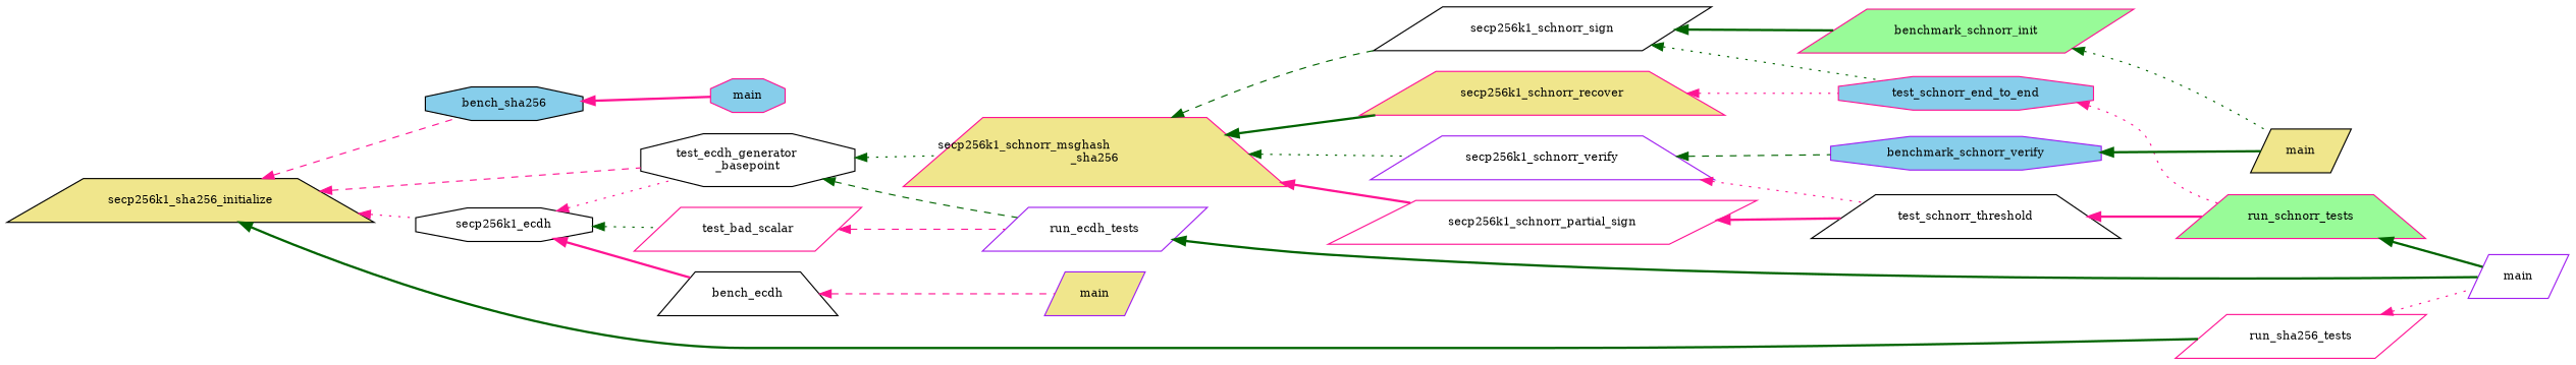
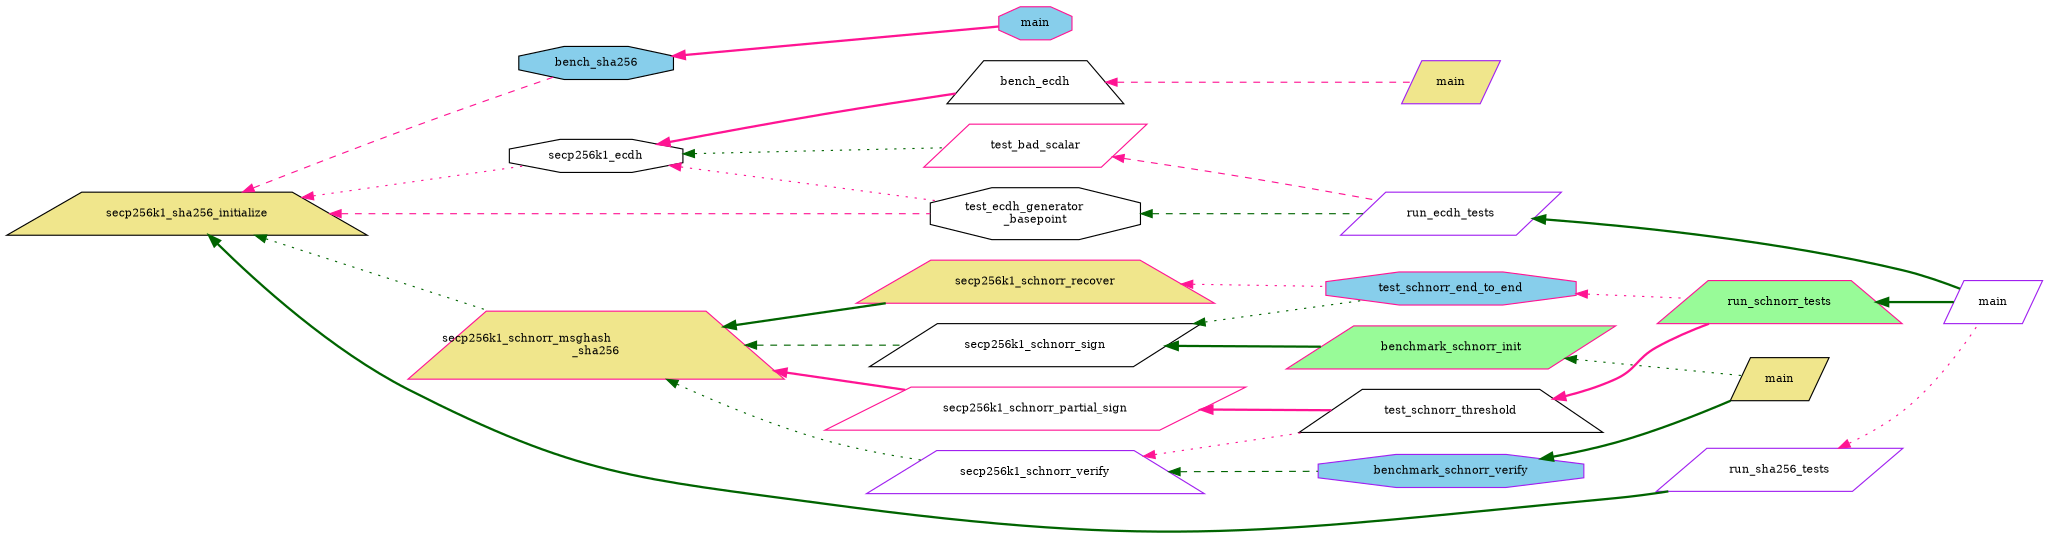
  digraph {
    fontname="DejaVu Serif"
    rankdir=LR
    node [color=black fillcolor=white fontname="DejaVu Serif" fontsize=10 shape=parallelogram style=filled]
    edge [color=deeppink dir=back fontname="DejaVu Serif" fontsize=10 labelfontname=Helvetica labelfontsize=10 style=dotted]
    n1 [fillcolor=khaki fontcolor=black height=0.2 label=secp256k1_sha256_initialize shape=trapezium width=0.4]
    n2 [fillcolor=skyblue height=0.2 label=bench_sha256 shape=octagon width=0.4]
    n3 [height=0.2 label=secp256k1_ecdh shape=octagon width=0.4]
    n4 [height=0.2 label="test_ecdh_generator\l_basepoint" shape=octagon width=0.4]
    n5 [color=deeppink fillcolor=khaki height=0.2 label="secp256k1_schnorr_msghash\l_sha256" shape=trapezium width=0.4]
-   n6 [color=deeppink height=0.2 label=run_sha256_tests width=0.4]
+   n6 [color=purple height=0.2 label=run_sha256_tests width=0.4]
    n7 [color=deeppink fillcolor=skyblue height=0.2 label=main shape=octagon width=0.4]
    n8 [height=0.2 label=bench_ecdh shape=trapezium width=0.4]
    n9 [color=deeppink height=0.2 label=test_bad_scalar width=0.4]
    n10 [color=purple height=0.2 label=run_ecdh_tests width=0.4]
    n11 [height=0.2 label=secp256k1_schnorr_sign width=0.4]
    n12 [color=purple height=0.2 label=secp256k1_schnorr_verify shape=trapezium width=0.4]
    n13 [color=deeppink fillcolor=khaki height=0.2 label=secp256k1_schnorr_recover shape=trapezium width=0.4]
    n14 [color=deeppink height=0.2 label=secp256k1_schnorr_partial_sign width=0.4]
    n15 [color=purple height=0.2 label=main width=0.4]
    n16 [color=purple fillcolor=khaki height=0.2 label=main width=0.4]
    n17 [color=deeppink fillcolor=palegreen height=0.2 label=benchmark_schnorr_init width=0.4]
    n18 [color=deeppink fillcolor=skyblue height=0.2 label=test_schnorr_end_to_end shape=octagon width=0.4]
    n19 [color=purple fillcolor=skyblue height=0.2 label=benchmark_schnorr_verify shape=octagon width=0.4]
    n20 [height=0.2 label=test_schnorr_threshold shape=trapezium width=0.4]
    n21 [fillcolor=khaki height=0.2 label=main width=0.4]
    n22 [color=deeppink fillcolor=palegreen height=0.2 label=run_schnorr_tests shape=trapezium width=0.4]
    n1 -> n2 [style=dashed]
    n1 -> n3
    n1 -> n4 [style=dashed]
-   n4 -> n5 [color=darkgreen]
+   n1 -> n5 [color=darkgreen]
    n1 -> n6 [color=darkgreen style=bold]
    n2 -> n7 [style=bold]
    n3 -> n4
    n3 -> n8 [style=bold]
    n3 -> n9 [color=darkgreen]
    n4 -> n10 [color=darkgreen style=dashed]
    n5 -> n11 [color=darkgreen style=dashed]
    n5 -> n12 [color=darkgreen]
    n5 -> n13 [color=darkgreen style=bold]
    n5 -> n14 [style=bold]
    n6 -> n15
    n8 -> n16 [style=dashed]
    n9 -> n10 [style=dashed]
    n10 -> n15 [color=darkgreen style=bold]
    n11 -> n17 [color=darkgreen style=bold]
    n11 -> n18 [color=darkgreen]
    n12 -> n19 [color=darkgreen style=dashed]
    n12 -> n20
    n13 -> n18
    n14 -> n20 [style=bold]
    n17 -> n21 [color=darkgreen]
    n18 -> n22
    n19 -> n21 [color=darkgreen style=bold]
    n20 -> n22 [style=bold]
    n22 -> n15 [color=darkgreen style=bold]
  }
